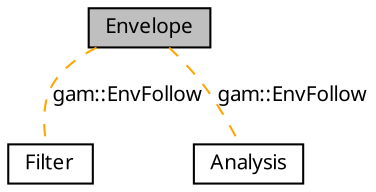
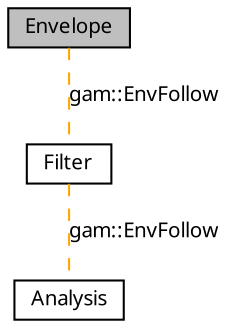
  digraph {
    rankdir=TB
    node [color=black fontname="FreeSans.ttf" fontsize=10 shape=box]
    edge [color=orange dir=none fontname="FreeSans.ttf" fontsize=10 labelfontname="FreeSans.ttf" labelfontsize=10 shape=plaintext style=dashed]
    n1 [height=0.2 label=Filter width=0.4]
    n2 [height=0.2 label=Analysis width=0.4]
    n3 [fillcolor=grey75 fontcolor=black height=0.2 label=Envelope style=filled width=0.4]
    n3 -> n1 [label="gam::EnvFollow"]
-   n3 -> n2 [label="gam::EnvFollow"]
+   n1 -> n2 [label="gam::EnvFollow"]
  }
